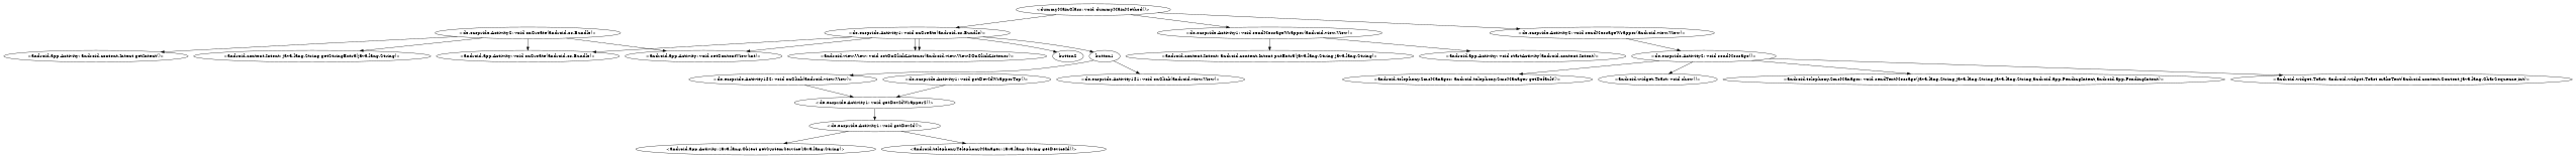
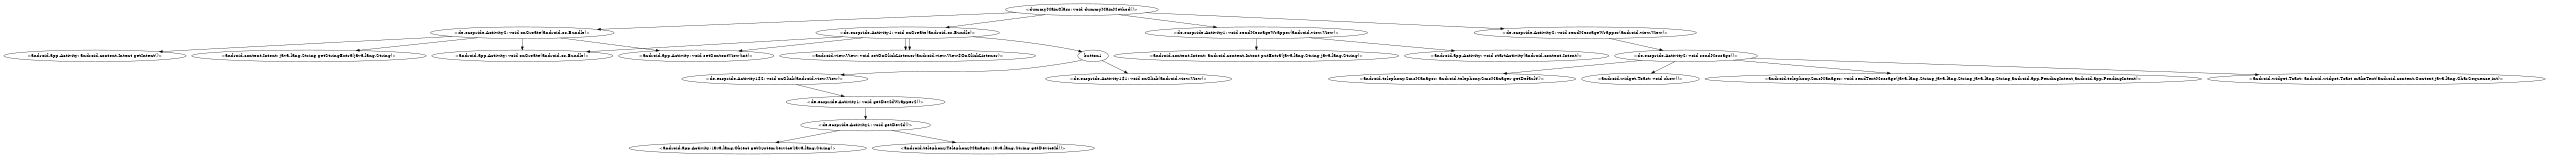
  digraph {
    "<dummyMainClass: void dummyMainMethod()>"
    "<de.ecspride.Activity1: void onCreate(android.os.Bundle)>"
    "<de.ecspride.Activity1: void sendMessageWrapper(android.view.View)>"
    "<de.ecspride.Activity2: void onCreate(android.os.Bundle)>"
    "<de.ecspride.Activity2: void sendMessageWrapper(android.view.View)>"
    "<android.app.Activity: void onCreate(android.os.Bundle)>"
    "<android.app.Activity: void setContentView(int)>"
    "<android.view.View: void setOnClickListener(android.view.View$OnClickListener)>"
-   button2
    button1
    "<android.content.Intent: android.content.Intent putExtra(java.lang.String,java.lang.String)>"
    "<android.app.Activity: void startActivity(android.content.Intent)>"
    "<android.app.Activity: android.content.Intent getIntent()>"
    "<android.content.Intent: java.lang.String getStringExtra(java.lang.String)>"
    "<de.ecspride.Activity2: void sendMessage()>"
    "<de.ecspride.Activity1$2: void onClick(android.view.View)>"
    "<de.ecspride.Activity1$1: void onClick(android.view.View)>"
    "<de.ecspride.Activity1: void getDevIdWrapper2()>"
    "<de.ecspride.Activity1: void getDevId()>"
-   "<de.ecspride.Activity1: void getDevIdWrapperTop()>"
    "<android.widget.Toast: android.widget.Toast makeText(android.content.Context,java.lang.CharSequence,int)>"
    "<android.telephony.SmsManager: android.telephony.SmsManager getDefault()>"
    "<android.widget.Toast: void show()>"
    "<android.telephony.SmsManager: void sendTextMessage(java.lang.String,java.lang.String,java.lang.String,android.app.PendingIntent,android.app.PendingIntent)>"
    "<android.app.Activity: java.lang.Object getSystemService(java.lang.String)>"
    "<android.telephony.TelephonyManager: java.lang.String getDeviceId()>"
    "<dummyMainClass: void dummyMainMethod()>" -> "<de.ecspride.Activity1: void onCreate(android.os.Bundle)>"
    "<dummyMainClass: void dummyMainMethod()>" -> "<de.ecspride.Activity1: void sendMessageWrapper(android.view.View)>"
+   "<dummyMainClass: void dummyMainMethod()>" -> "<de.ecspride.Activity2: void onCreate(android.os.Bundle)>"
    "<dummyMainClass: void dummyMainMethod()>" -> "<de.ecspride.Activity2: void sendMessageWrapper(android.view.View)>"
    "<de.ecspride.Activity1: void onCreate(android.os.Bundle)>" -> "<android.app.Activity: void onCreate(android.os.Bundle)>"
    "<de.ecspride.Activity1: void onCreate(android.os.Bundle)>" -> "<android.app.Activity: void setContentView(int)>"
    "<de.ecspride.Activity1: void onCreate(android.os.Bundle)>" -> "<android.view.View: void setOnClickListener(android.view.View$OnClickListener)>"
    "<de.ecspride.Activity1: void onCreate(android.os.Bundle)>" -> "<android.view.View: void setOnClickListener(android.view.View$OnClickListener)>"
-   "<de.ecspride.Activity1: void onCreate(android.os.Bundle)>" -> button2
    "<de.ecspride.Activity1: void onCreate(android.os.Bundle)>" -> button1
    "<de.ecspride.Activity1: void sendMessageWrapper(android.view.View)>" -> "<android.content.Intent: android.content.Intent putExtra(java.lang.String,java.lang.String)>"
    "<de.ecspride.Activity1: void sendMessageWrapper(android.view.View)>" -> "<android.app.Activity: void startActivity(android.content.Intent)>"
    "<de.ecspride.Activity2: void onCreate(android.os.Bundle)>" -> "<android.app.Activity: void onCreate(android.os.Bundle)>"
    "<de.ecspride.Activity2: void onCreate(android.os.Bundle)>" -> "<android.app.Activity: void setContentView(int)>"
    "<de.ecspride.Activity2: void onCreate(android.os.Bundle)>" -> "<android.app.Activity: android.content.Intent getIntent()>"
    "<de.ecspride.Activity2: void onCreate(android.os.Bundle)>" -> "<android.content.Intent: java.lang.String getStringExtra(java.lang.String)>"
    "<de.ecspride.Activity2: void sendMessageWrapper(android.view.View)>" -> "<de.ecspride.Activity2: void sendMessage()>"
    button1 -> "<de.ecspride.Activity1$2: void onClick(android.view.View)>"
    button1 -> "<de.ecspride.Activity1$1: void onClick(android.view.View)>"
    "<de.ecspride.Activity2: void sendMessage()>" -> "<android.widget.Toast: android.widget.Toast makeText(android.content.Context,java.lang.CharSequence,int)>"
    "<de.ecspride.Activity2: void sendMessage()>" -> "<android.telephony.SmsManager: android.telephony.SmsManager getDefault()>"
    "<de.ecspride.Activity2: void sendMessage()>" -> "<android.widget.Toast: void show()>"
    "<de.ecspride.Activity2: void sendMessage()>" -> "<android.telephony.SmsManager: void sendTextMessage(java.lang.String,java.lang.String,java.lang.String,android.app.PendingIntent,android.app.PendingIntent)>"
    "<de.ecspride.Activity1$2: void onClick(android.view.View)>" -> "<de.ecspride.Activity1: void getDevIdWrapper2()>"
    "<de.ecspride.Activity1: void getDevIdWrapper2()>" -> "<de.ecspride.Activity1: void getDevId()>"
    "<de.ecspride.Activity1: void getDevId()>" -> "<android.app.Activity: java.lang.Object getSystemService(java.lang.String)>"
    "<de.ecspride.Activity1: void getDevId()>" -> "<android.telephony.TelephonyManager: java.lang.String getDeviceId()>"
-   "<de.ecspride.Activity1: void getDevIdWrapperTop()>" -> "<de.ecspride.Activity1: void getDevIdWrapper2()>"
  }
